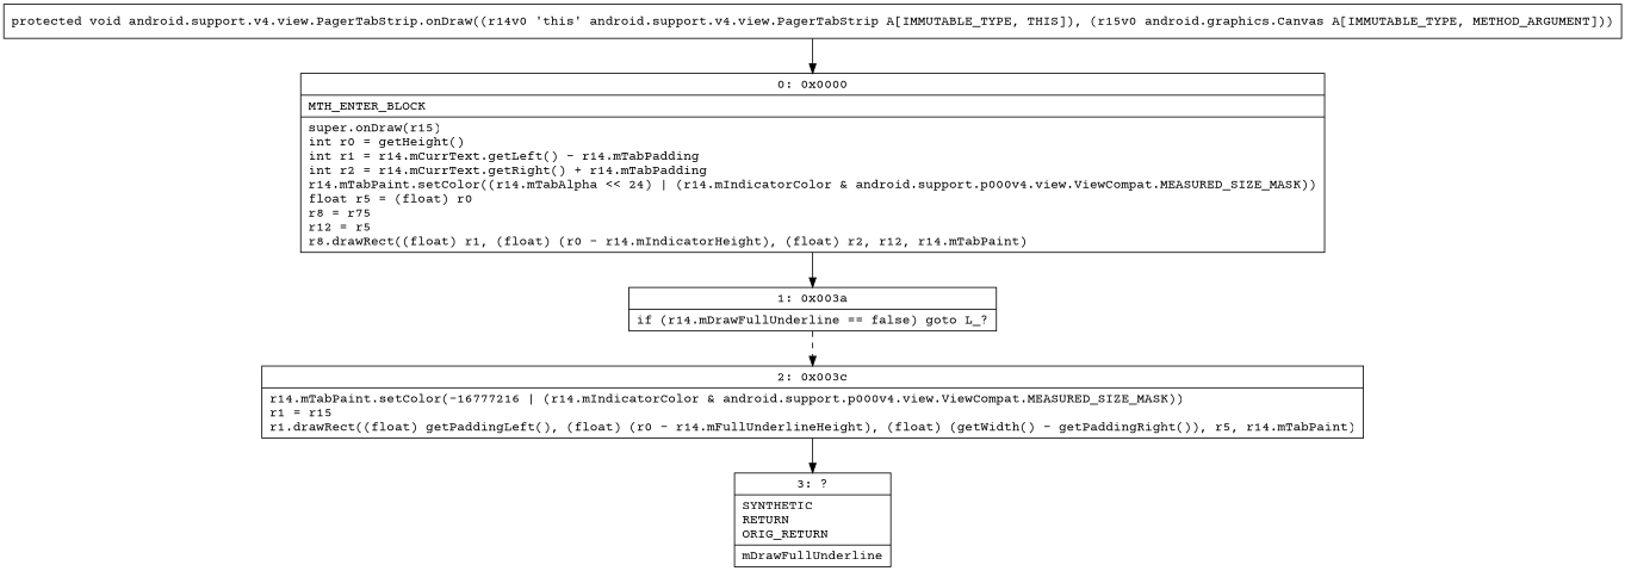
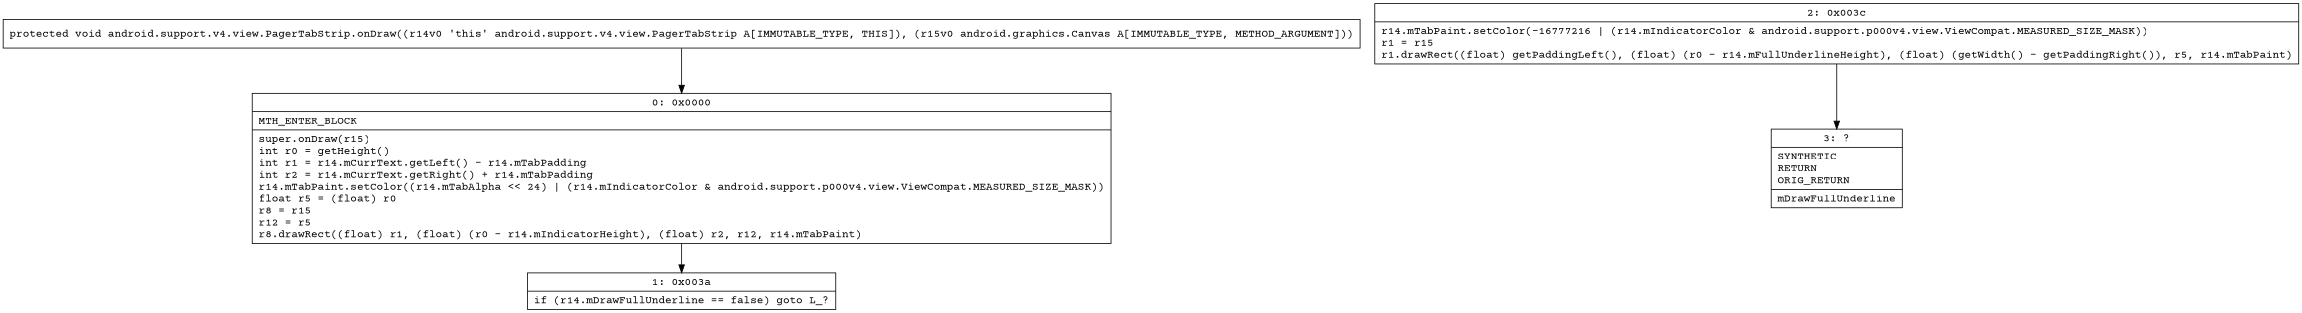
  digraph {
    fontname="Courier Prime"
    node [fontname="Courier Prime" shape=record]
    edge [fontname="Courier Prime"]
-   n1 [label="{0\:\ 0x0000|MTH_ENTER_BLOCK\l|super.onDraw(r15)\lint r0 = getHeight()\lint r1 = r14.mCurrText.getLeft() \- r14.mTabPadding\lint r2 = r14.mCurrText.getRight() + r14.mTabPadding\lr14.mTabPaint.setColor((r14.mTabAlpha \<\< 24) \| (r14.mIndicatorColor & android.support.p000v4.view.ViewCompat.MEASURED_SIZE_MASK))\lfloat r5 = (float) r0\lr8 = r75\lr12 = r5\lr8.drawRect((float) r1, (float) (r0 \- r14.mIndicatorHeight), (float) r2, r12, r14.mTabPaint)\l}"]
+   n1 [label="{0\:\ 0x0000|MTH_ENTER_BLOCK\l|super.onDraw(r15)\lint r0 = getHeight()\lint r1 = r14.mCurrText.getLeft() \- r14.mTabPadding\lint r2 = r14.mCurrText.getRight() + r14.mTabPadding\lr14.mTabPaint.setColor((r14.mTabAlpha \<\< 24) \| (r14.mIndicatorColor & android.support.p000v4.view.ViewCompat.MEASURED_SIZE_MASK))\lfloat r5 = (float) r0\lr8 = r15\lr12 = r5\lr8.drawRect((float) r1, (float) (r0 \- r14.mIndicatorHeight), (float) r2, r12, r14.mTabPaint)\l}"]
    n2 [label="{1\:\ 0x003a|if (r14.mDrawFullUnderline == false) goto L_?\l}"]
    n3 [label="{2\:\ 0x003c|r14.mTabPaint.setColor(\-16777216 \| (r14.mIndicatorColor & android.support.p000v4.view.ViewCompat.MEASURED_SIZE_MASK))\lr1 = r15\lr1.drawRect((float) getPaddingLeft(), (float) (r0 \- r14.mFullUnderlineHeight), (float) (getWidth() \- getPaddingRight()), r5, r14.mTabPaint)\l}"]
    n4 [label="{3\:\ ?|SYNTHETIC\lRETURN\lORIG_RETURN\l|mDrawFullUnderline\l}"]
    n5 [label="{protected void android.support.v4.view.PagerTabStrip.onDraw((r14v0 'this' android.support.v4.view.PagerTabStrip A[IMMUTABLE_TYPE, THIS]), (r15v0 android.graphics.Canvas A[IMMUTABLE_TYPE, METHOD_ARGUMENT])) }"]
    n1 -> n2
-   n2 -> n3 [style=dashed]
    n3 -> n4
    n5 -> n1
  }
